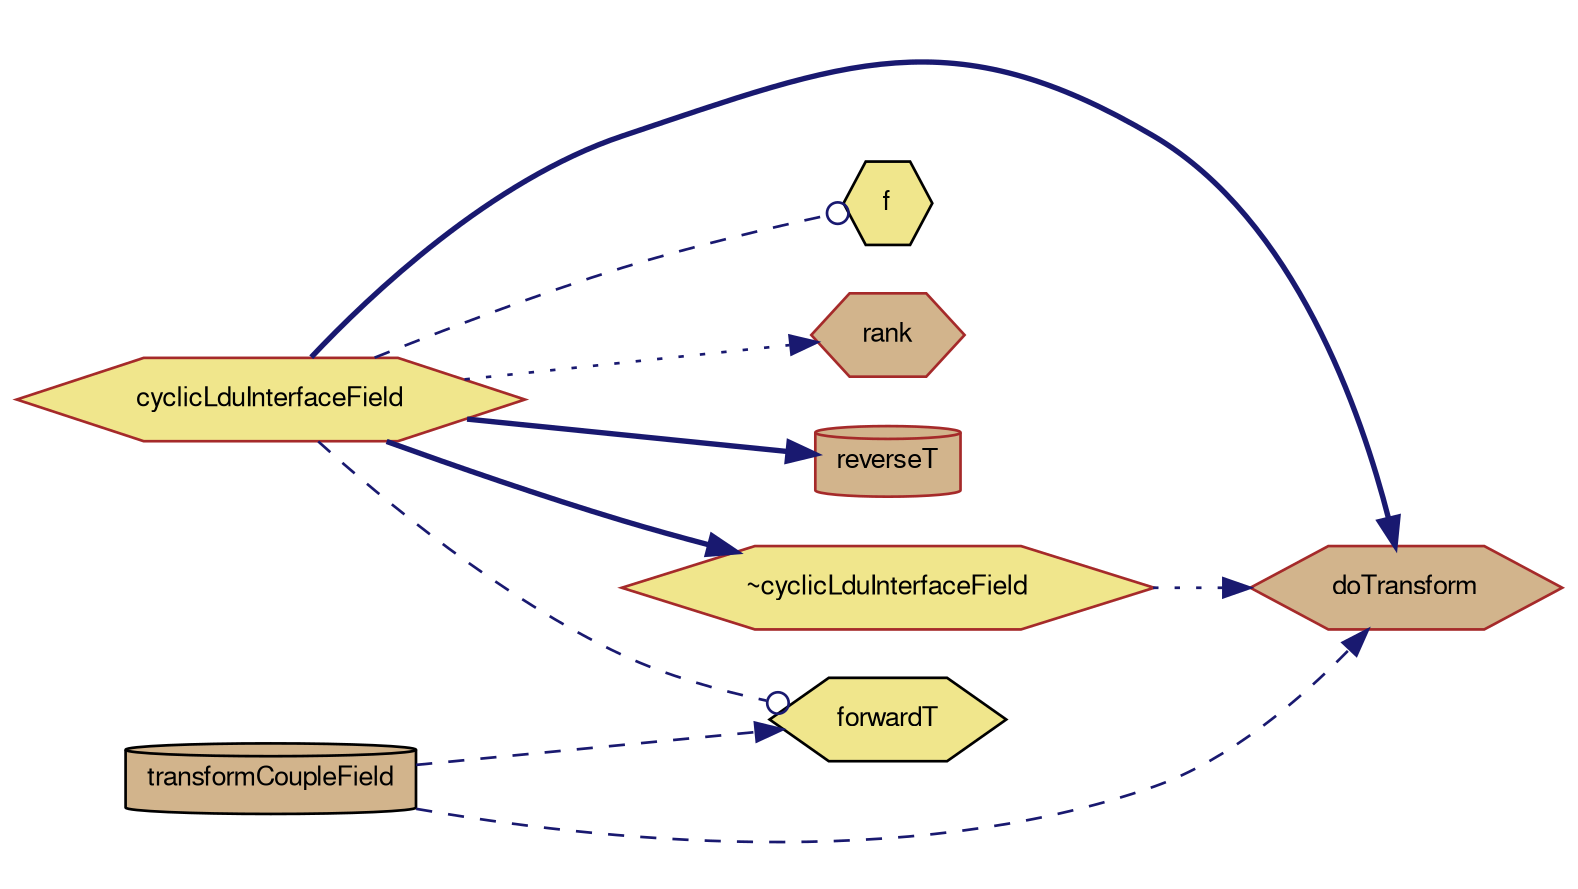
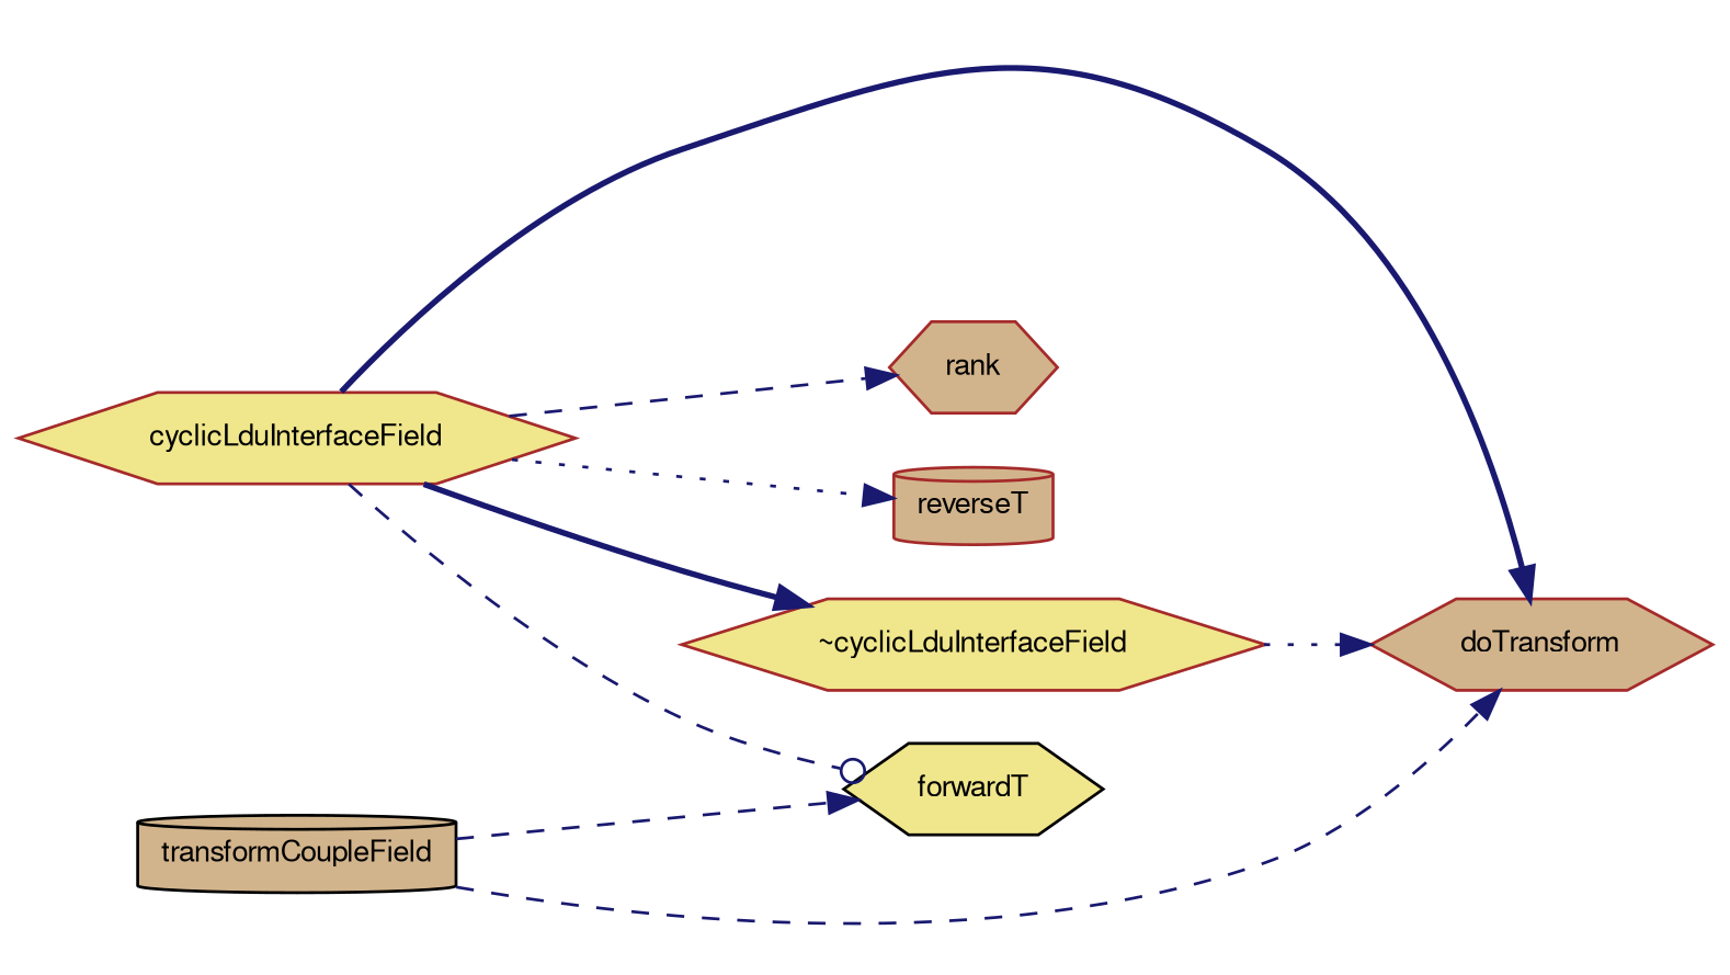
  digraph {
    rankdir=LR
    node [color=brown fillcolor=khaki fontname=FreeSans fontsize=10 shape=hexagon style=filled]
    edge [arrowhead=normal color=midnightblue fontname=FreeSans fontsize=10 labelfontname=FreeSans labelfontsize=10 style=dashed]
    n1 [fontcolor=black height=0.2 label=cyclicLduInterfaceField width=0.4]
    n2 [fillcolor=tan height=0.2 label=doTransform width=0.4]
-   n3 [color=black height=0.2 label=f width=0.4]
    n4 [color=black height=0.2 label=forwardT width=0.4]
    n5 [fillcolor=tan height=0.2 label=rank width=0.4]
    n6 [fillcolor=tan height=0.2 label=reverseT shape=cylinder width=0.4]
    n7 [height=0.2 label="~cyclicLduInterfaceField" width=0.4]
    n8 [color=black fillcolor=tan height=0.2 label=transformCoupleField shape=cylinder width=0.4]
    n1 -> n2 [style=bold]
-   n1 -> n3 [arrowhead=odot]
    n1 -> n4 [arrowhead=odot]
-   n1 -> n5 [style=dotted]
-   n1 -> n6 [style=bold]
+   n1 -> n5
+   n1 -> n6 [style=dotted]
    n1 -> n7 [style=bold]
    n7 -> n2 [style=dotted]
    n8 -> n2
    n8 -> n4
  }
